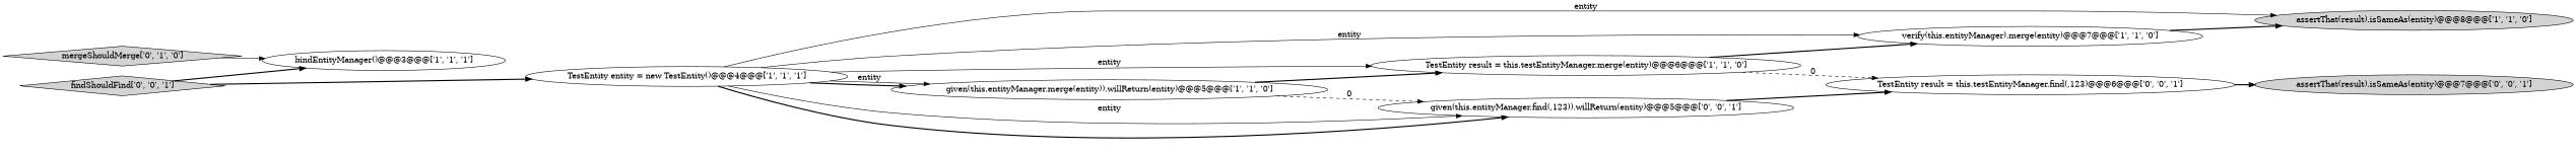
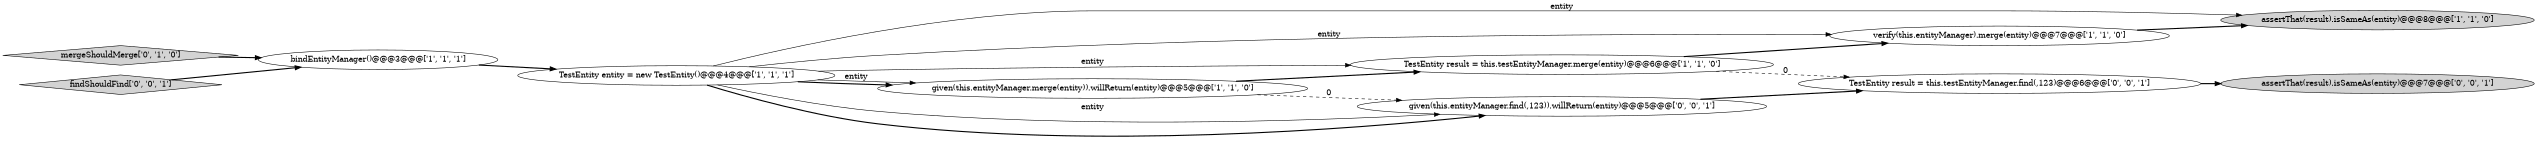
  digraph {
    rankdir=LR
    node [fillcolor=white shape=ellipse style=filled]
    edge [style=bold]
    n1 [fillcolor=lightgray label="assertThat(result).isSameAs(entity)@@@8@@@['1', '1', '0']"]
    n2 [label="TestEntity entity = new TestEntity()@@@4@@@['1', '1', '1']"]
    n3 [label="given(this.entityManager.merge(entity)).willReturn(entity)@@@5@@@['1', '1', '0']"]
    n4 [label="verify(this.entityManager).merge(entity)@@@7@@@['1', '1', '0']"]
    n5 [label="given(this.entityManager.find(,123)).willReturn(entity)@@@5@@@['0', '0', '1']"]
    n6 [label="TestEntity result = this.testEntityManager.merge(entity)@@@6@@@['1', '1', '0']"]
    n7 [fillcolor=lightgray label="assertThat(result).isSameAs(entity)@@@7@@@['0', '0', '1']"]
    n8 [label="TestEntity result = this.testEntityManager.find(,123)@@@6@@@['0', '0', '1']"]
    n9 [label="bindEntityManager()@@@3@@@['1', '1', '1']"]
    n10 [fillcolor=lightgray label="mergeShouldMerge['0', '1', '0']" shape=diamond]
    n11 [fillcolor=lightgray label="findShouldFind['0', '0', '1']" shape=diamond]
    n2 -> n1 [label=entity style=solid]
    n2 -> n3 [label=entity style=solid]
    n2 -> n3
    n2 -> n4 [label=entity style=solid]
    n2 -> n5 [label=entity style=solid]
    n2 -> n5
    n2 -> n6 [label=entity style=solid]
    n3 -> n5 [label=0 style=dashed]
    n3 -> n6
    n4 -> n1
    n5 -> n8
    n6 -> n4
    n6 -> n8 [label=0 style=dashed]
    n8 -> n7
-   n11 -> n2
-   n10 -> n9 [style=solid]
+   n9 -> n2
+   n10 -> n9
    n11 -> n9
  }
